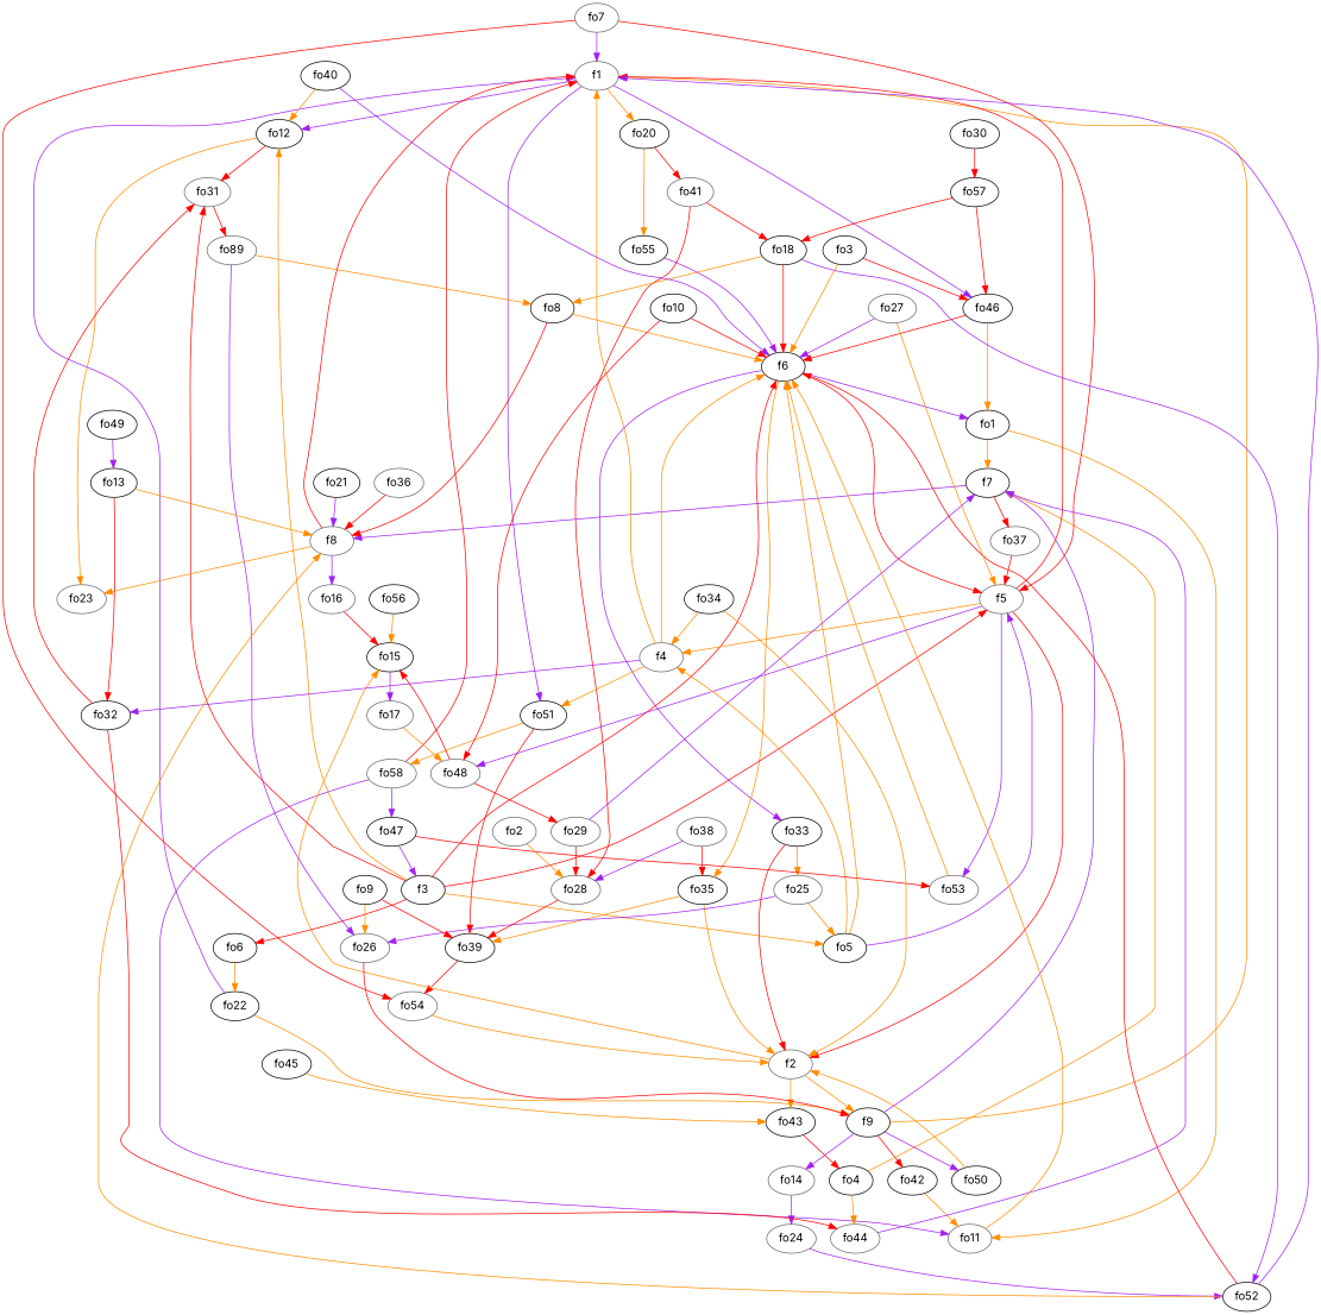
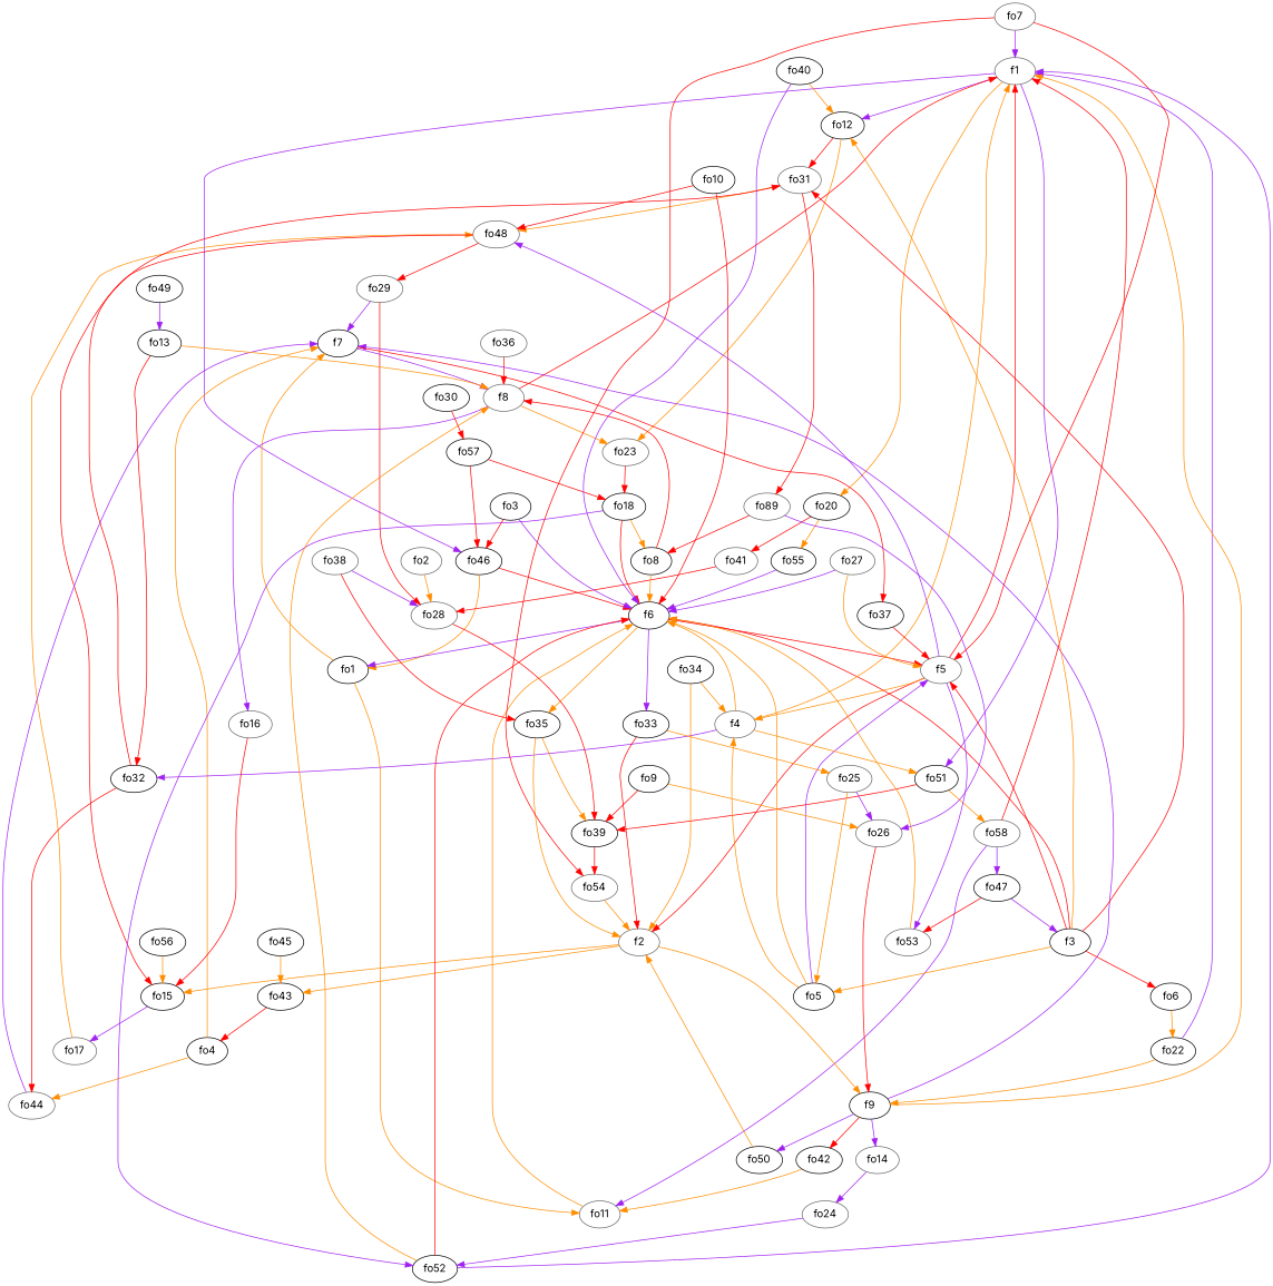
  strict digraph {
    fontname=Inter
    node [color=black fontname=Inter]
    edge [color=darkorange fontname=Inter weight=2]
    f1 [color=gray40]
    fo12
    fo20
    fo46
    fo51
    fo31 [color=gray40]
    fo23 [color=gray40]
    fo41 [color=gray40]
    fo55
    fo22
    f9
    f6
    fo1
    fo39
    fo58 [color=gray40]
    f2 [color=gray40]
    fo15
    fo43
    f7
    fo14 [color=gray40]
    fo42
    fo50
    fo17 [color=gray40]
    fo4
    f3
    f5 [color=gray40]
    fo5
    fo6
    f4 [color=gray40]
    fo48 [color=gray40]
    fo53 [color=gray40]
    fo33
    fo35
    n34 [color=gray40 label=fo89]
    fo47
    fo32
    fo44 [color=gray40]
    fo29 [color=gray40]
    fo11 [color=gray40]
    fo25 [color=gray40]
    f8 [color=gray40]
-   fo37 [color=gray40]
+   fo37
    fo16 [color=gray40]
    fo18
    fo24 [color=gray40]
    fo2 [color=gray40]
    fo28 [color=gray40]
    fo3
    fo7 [color=gray40]
    fo54 [color=gray40]
    fo8
    fo26 [color=gray40]
    fo9
    fo10
    fo13
    fo52
-   fo21
    fo27 [color=gray40]
    fo30
    fo57
    fo34
    fo36 [color=gray40]
    fo38 [color=gray40]
    fo40
    fo45
    fo49
    fo56
    f1 -> fo12 [color=purple]
    f1 -> fo20
    f1 -> fo46 [color=purple]
    f1 -> fo51 [color=purple]
    fo12 -> fo31 [color=red]
    fo12 -> fo23
    fo20 -> fo41 [color=red]
    fo20 -> fo55
    fo46 -> f6 [color=red]
    fo46 -> fo1
    fo51 -> fo39 [color=red]
    fo51 -> fo58
+   fo31 -> fo48
    fo31 -> n34 [color=red]
-   fo41 -> fo18 [color=red]
+   fo23 -> fo18 [color=red]
    fo41 -> fo28 [color=red]
    fo55 -> f6 [color=purple]
    fo22 -> f1 [color=purple]
    fo22 -> f9
    f9 -> f1
    f9 -> f7 [color=purple]
    f9 -> fo14 [color=purple]
    f9 -> fo42 [color=red]
    f9 -> fo50 [color=purple]
    f6 -> fo1 [color=purple]
    f6 -> f5 [color=red]
    f6 -> fo33 [color=purple]
    f6 -> fo35
    fo1 -> f7
    fo1 -> fo11
    fo39 -> fo54 [color=red]
    fo58 -> f1 [color=red]
    fo58 -> fo47 [color=purple]
    fo58 -> fo11 [color=purple]
    f2 -> f9
    f2 -> fo15
    f2 -> fo43
    fo15 -> fo17 [color=purple]
    fo43 -> fo4 [color=red]
    f7 -> f8 [color=purple]
    f7 -> fo37 [color=red]
    fo14 -> fo24 [color=purple]
    fo42 -> fo11
    fo50 -> f2
    fo17 -> fo48
    fo4 -> f7
    fo4 -> fo44
    f3 -> fo12
    f3 -> fo31 [color=red]
    f3 -> f6 [color=red]
    f3 -> f5 [color=red]
    f3 -> fo5
    f3 -> fo6 [color=red]
    f5 -> f1 [color=red]
    f5 -> f2 [color=red]
    f5 -> f4
    f5 -> fo48 [color=purple]
    f5 -> fo53 [color=purple]
    fo5 -> f6
    fo5 -> f5 [color=purple]
    fo5 -> f4
    fo6 -> fo22
    f4 -> f1
    f4 -> fo51
    f4 -> f6
    f4 -> fo32 [color=purple]
    fo48 -> fo15 [color=red]
    fo48 -> fo29 [color=red]
    fo53 -> f6
    fo33 -> f2 [color=red]
    fo33 -> fo25
    fo35 -> fo39
    fo35 -> f2
-   n34 -> fo8
+   n34 -> fo8 [color=red]
    n34 -> fo26 [color=purple]
    fo47 -> f3 [color=purple]
    fo47 -> fo53 [color=red]
    fo32 -> fo31 [color=red]
    fo32 -> fo44 [color=red]
    fo44 -> f7 [color=purple]
    fo29 -> f7 [color=purple]
    fo29 -> fo28 [color=red]
    fo11 -> f6
    fo25 -> fo5
    fo25 -> fo26 [color=purple]
    f8 -> f1 [color=red]
    f8 -> fo23
    f8 -> fo16 [color=purple]
    fo37 -> f5 [color=red]
    fo16 -> fo15 [color=red]
    fo18 -> f6 [color=red]
    fo18 -> fo8
    fo18 -> fo52 [color=purple]
    fo24 -> fo52 [color=purple]
    fo2 -> fo28
    fo28 -> fo39 [color=red]
    fo3 -> fo46 [color=red]
-   fo3 -> f6
+   fo3 -> f6 [color=purple]
    fo7 -> f1 [color=purple]
    fo7 -> f5 [color=red]
    fo7 -> fo54 [color=red]
    fo54 -> f2
    fo8 -> f6
    fo8 -> f8 [color=red]
    fo26 -> f9 [color=red]
    fo9 -> fo39 [color=red]
    fo9 -> fo26
    fo10 -> f6 [color=red]
    fo10 -> fo48 [color=red]
    fo13 -> fo32 [color=red]
    fo13 -> f8
    fo52 -> f1 [color=purple]
    fo52 -> f6 [color=red]
    fo52 -> f8
-   fo21 -> f8 [color=purple]
    fo27 -> f6 [color=purple]
    fo27 -> f5
    fo30 -> fo57 [color=red]
    fo57 -> fo46 [color=red]
    fo57 -> fo18 [color=red]
    fo34 -> f2
    fo34 -> f4
    fo36 -> f8 [color=red]
    fo38 -> fo35 [color=red]
    fo38 -> fo28 [color=purple]
    fo40 -> fo12
    fo40 -> f6 [color=purple]
    fo45 -> fo43
    fo49 -> fo13 [color=purple]
    fo56 -> fo15
  }
